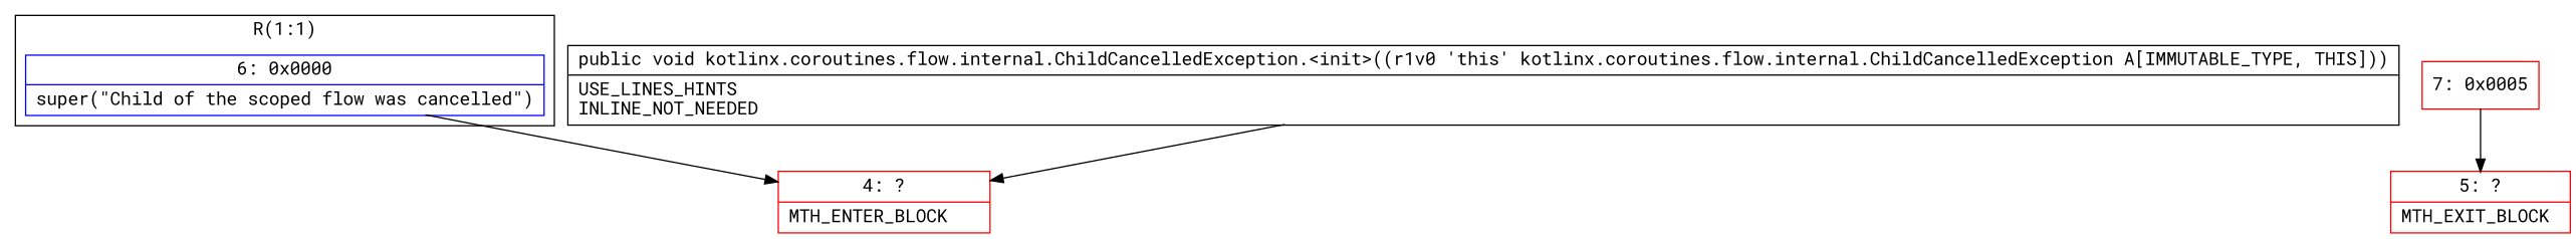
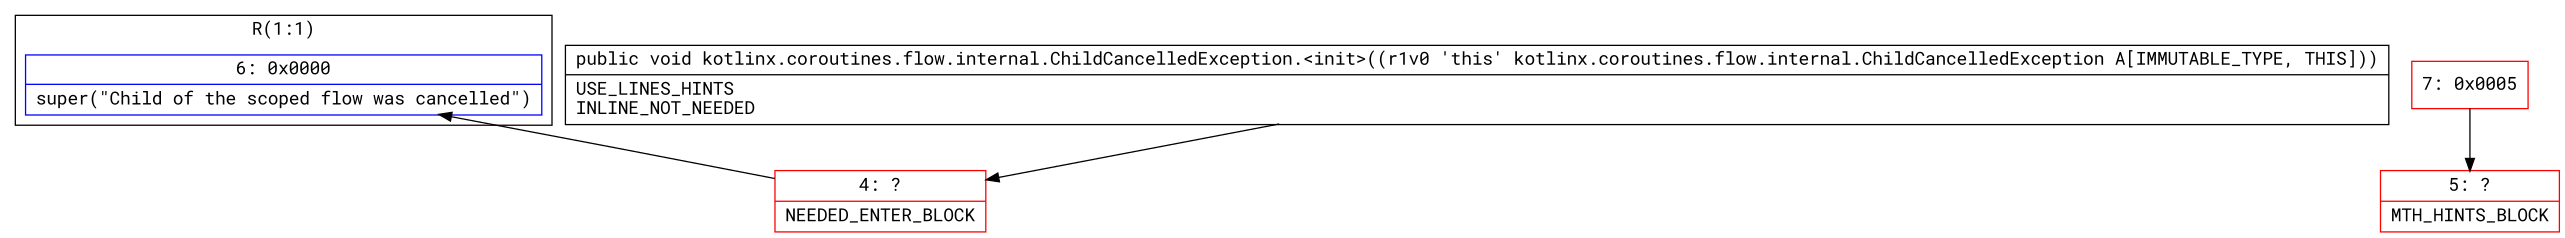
  digraph {
    fontname="Roboto Mono"
    node [color=red fontname="Roboto Mono" shape=record]
    edge [fontname="Roboto Mono"]
    n1 [color=blue label="{6\:\ 0x0000|super(\"Child of the scoped flow was cancelled\")\l}"]
    n2 [label="{7\:\ 0x0005}"]
-   n3 [label="{5\:\ ?|MTH_EXIT_BLOCK\l}"]
-   n4 [label="{4\:\ ?|MTH_ENTER_BLOCK\l}"]
+   n3 [label="{5\:\ ?|MTH_HINTS_BLOCK\l}"]
+   n4 [label="{4\:\ ?|NEEDED_ENTER_BLOCK\l}"]
    n5 [label="{public void kotlinx.coroutines.flow.internal.ChildCancelledException.\<init\>((r1v0 'this' kotlinx.coroutines.flow.internal.ChildCancelledException A[IMMUTABLE_TYPE, THIS]))  | USE_LINES_HINTS\lINLINE_NOT_NEEDED\l}" color=""]
    subgraph cluster_1 {
      label="R(1:1)"
      n1
    }
    n2 -> n3
-   n1 -> n4
+   n4 -> n1
    n5 -> n4
  }
